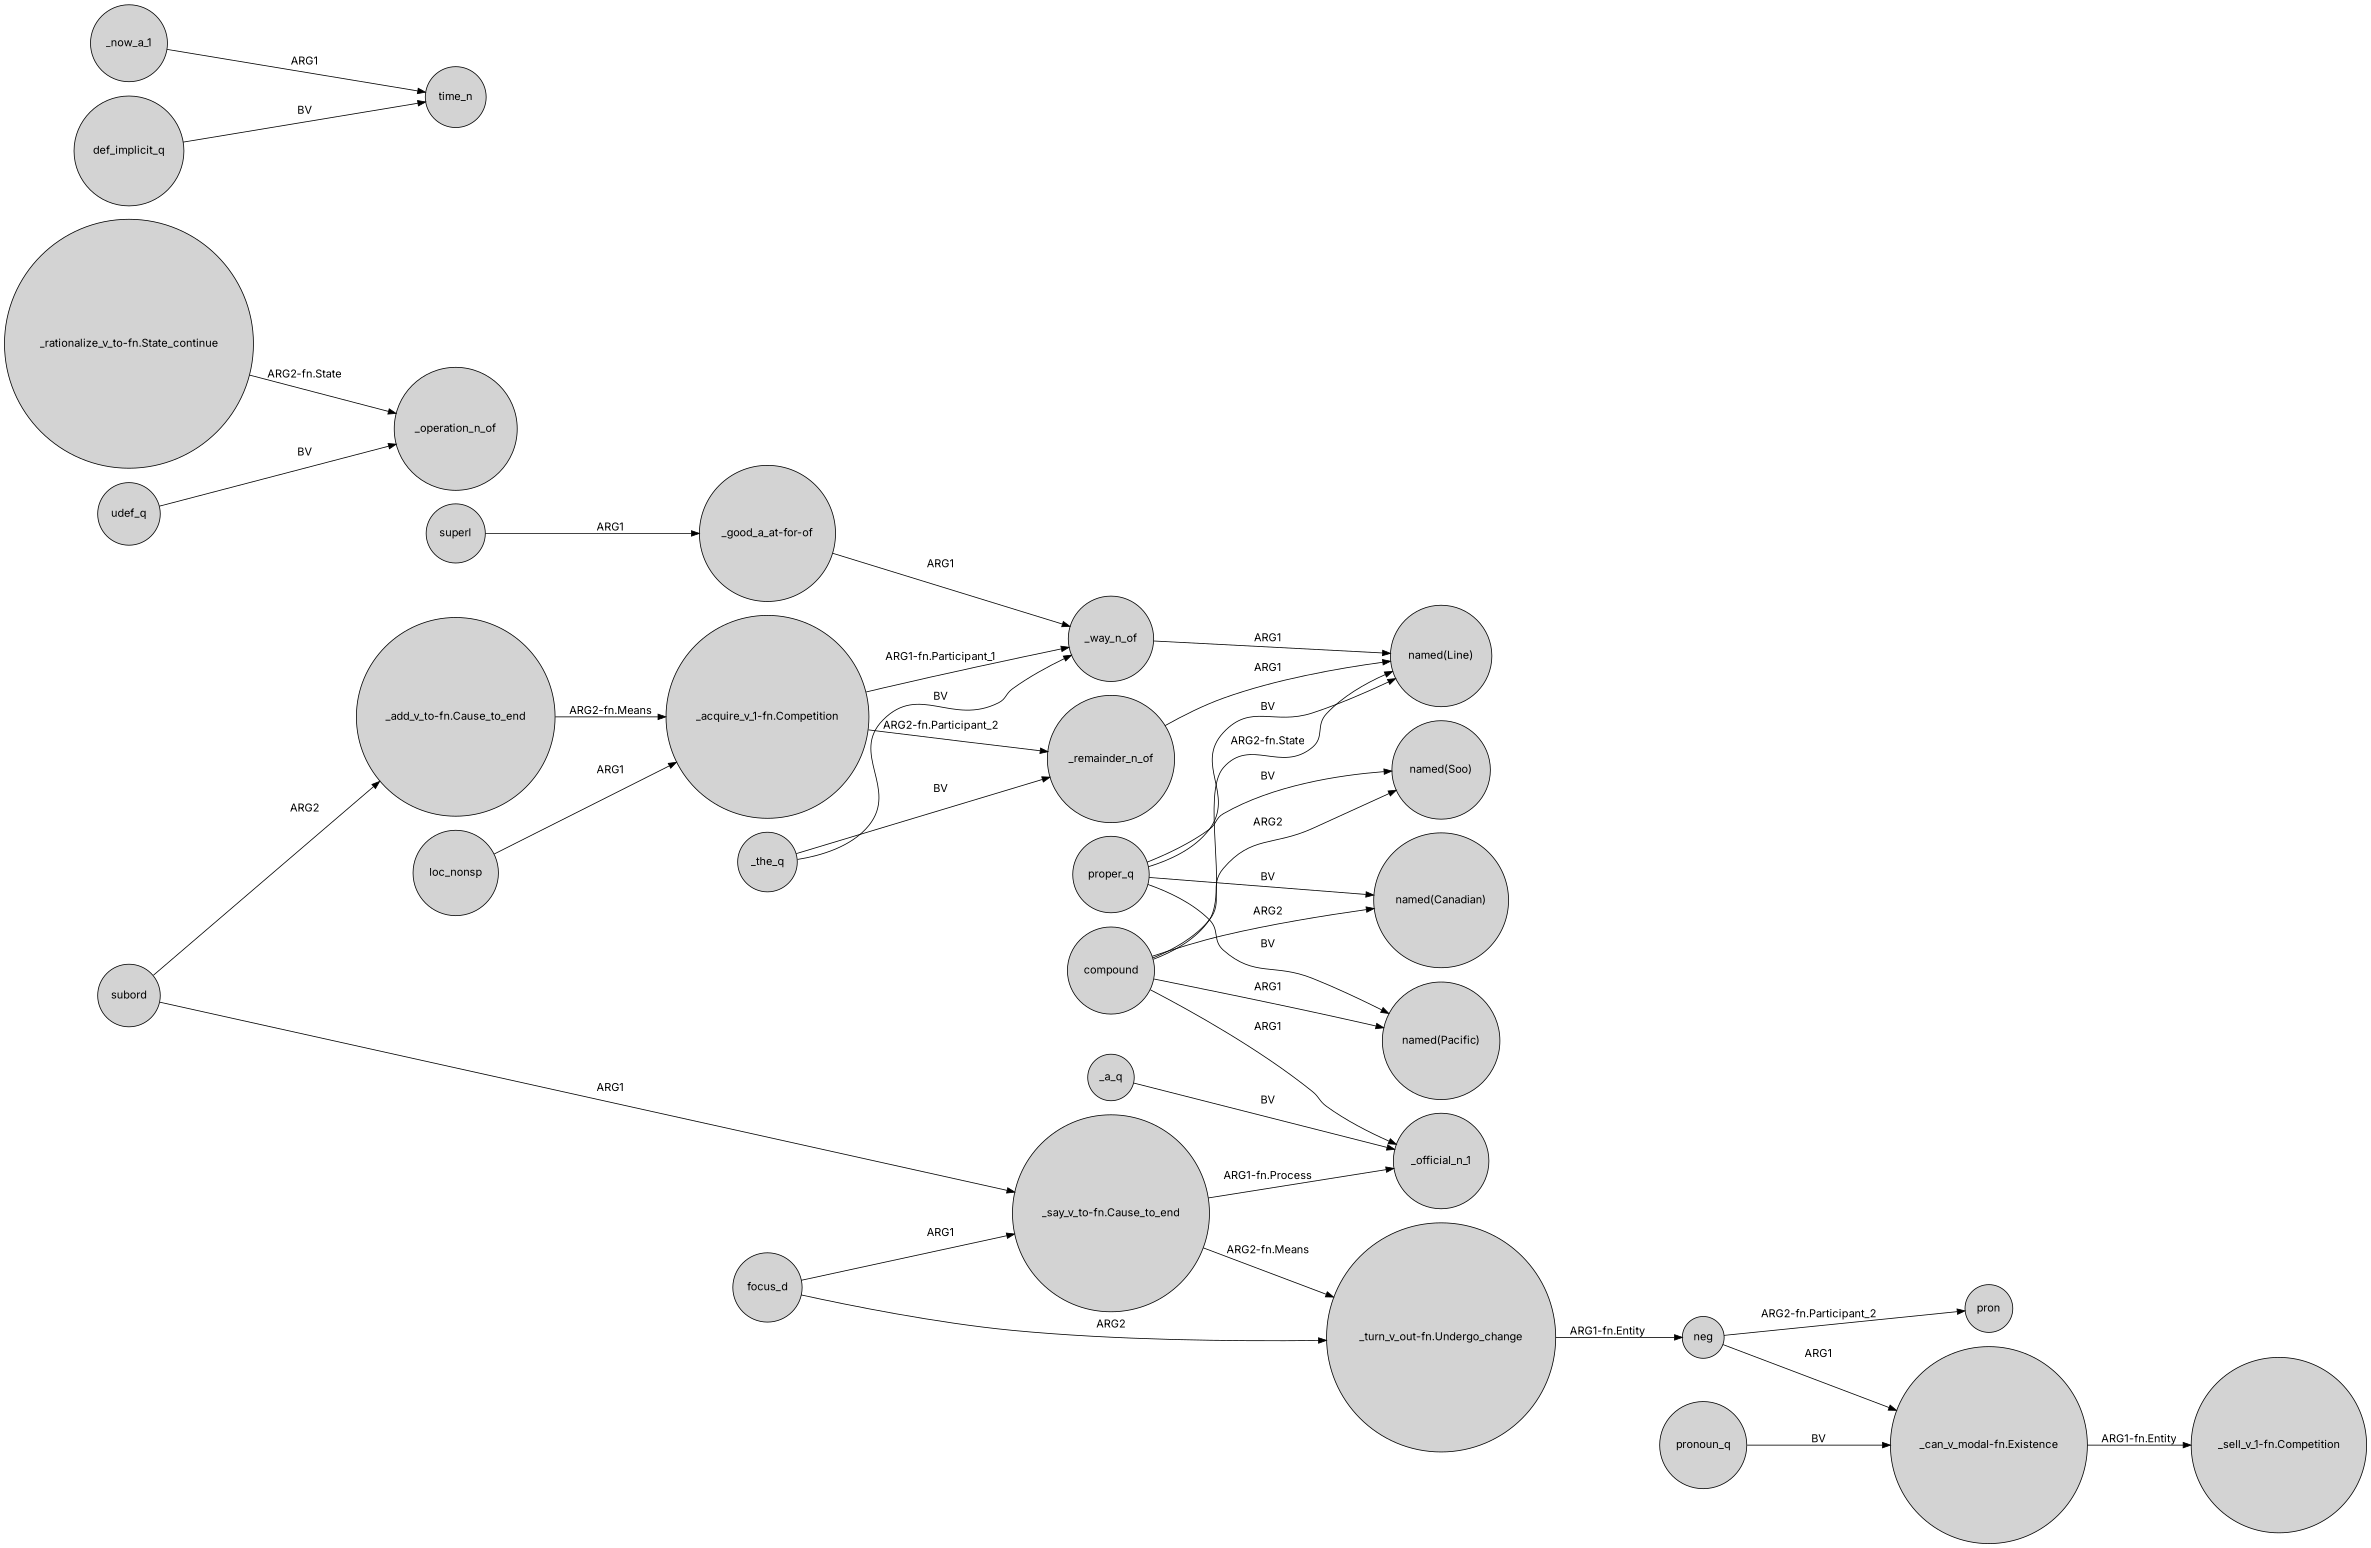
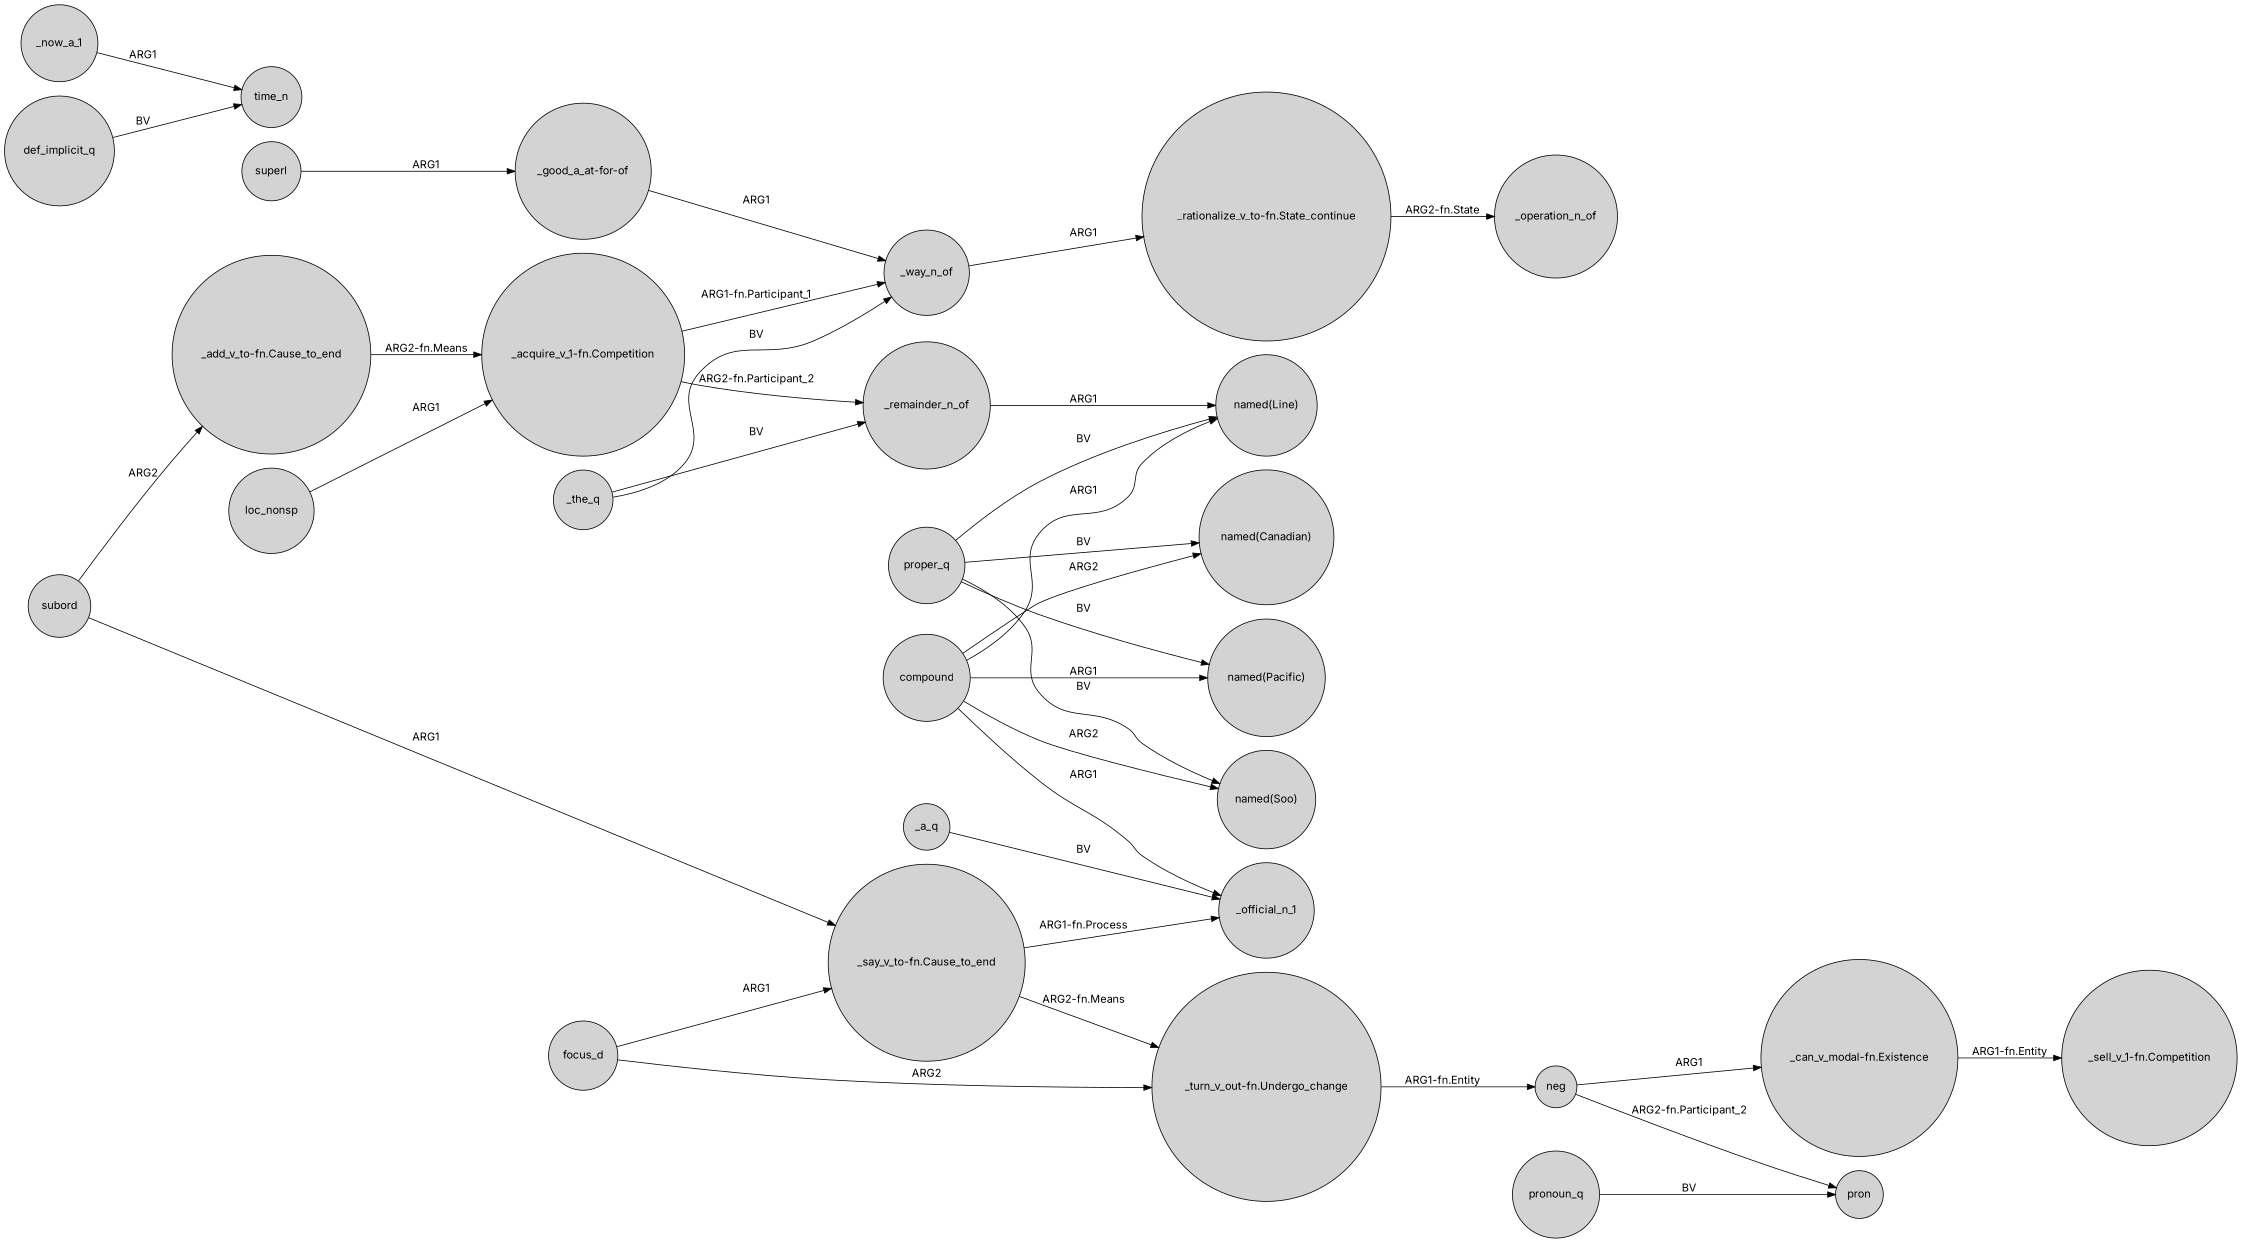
  digraph {
    fontname=Inter
    rankdir=LR
    node [fontname=Inter shape=circle style=filled]
    edge [fontname=Inter]
    superl
    "_good_a_at-for-of"
    _way_n_of
    "_rationalize_v_to-fn.State_continue"
    proper_q
    "named(Canadian)"
    "named(Line)"
    "named(Pacific)"
    "named(Soo)"
    compound
    _official_n_1
    "_say_v_to-fn.Cause_to_end"
    "_turn_v_out-fn.Undergo_change"
    neg
    focus_d
    "_acquire_v_1-fn.Competition"
    _remainder_n_of
    _operation_n_of
    _a_q
    _now_a_1
    time_n
    pronoun_q
    pron
    "_can_v_modal-fn.Existence"
    "_sell_v_1-fn.Competition"
    _the_q
-   udef_q
    "_add_v_to-fn.Cause_to_end"
    subord
    loc_nonsp
    def_implicit_q
    superl -> "_good_a_at-for-of" [label=ARG1]
    "_good_a_at-for-of" -> _way_n_of [label=ARG1]
-   _way_n_of -> "named(Line)" [label=ARG1]
+   _way_n_of -> "_rationalize_v_to-fn.State_continue" [label=ARG1]
    "_rationalize_v_to-fn.State_continue" -> _operation_n_of [label="ARG2-fn.State"]
    proper_q -> "named(Canadian)" [label=BV]
    proper_q -> "named(Line)" [label=BV]
    proper_q -> "named(Pacific)" [label=BV]
    proper_q -> "named(Soo)" [label=BV]
    compound -> "named(Canadian)" [label=ARG2]
-   compound -> "named(Line)" [label="ARG2-fn.State"]
+   compound -> "named(Line)" [label=ARG1]
    compound -> "named(Pacific)" [label=ARG1]
    compound -> "named(Soo)" [label=ARG2]
    compound -> _official_n_1 [label=ARG1]
    "_say_v_to-fn.Cause_to_end" -> _official_n_1 [label="ARG1-fn.Process"]
    "_say_v_to-fn.Cause_to_end" -> "_turn_v_out-fn.Undergo_change" [label="ARG2-fn.Means"]
    "_turn_v_out-fn.Undergo_change" -> neg [label="ARG1-fn.Entity"]
    neg -> pron [label="ARG2-fn.Participant_2"]
    neg -> "_can_v_modal-fn.Existence" [label=ARG1]
    focus_d -> "_say_v_to-fn.Cause_to_end" [label=ARG1]
    focus_d -> "_turn_v_out-fn.Undergo_change" [label=ARG2]
    "_acquire_v_1-fn.Competition" -> _way_n_of [label="ARG1-fn.Participant_1"]
    "_acquire_v_1-fn.Competition" -> _remainder_n_of [label="ARG2-fn.Participant_2"]
    _remainder_n_of -> "named(Line)" [label=ARG1]
    _a_q -> _official_n_1 [label=BV]
    _now_a_1 -> time_n [label=ARG1]
-   pronoun_q -> "_can_v_modal-fn.Existence" [label=BV]
+   pronoun_q -> pron [label=BV]
    "_can_v_modal-fn.Existence" -> "_sell_v_1-fn.Competition" [label="ARG1-fn.Entity"]
    _the_q -> _way_n_of [label=BV]
    _the_q -> _remainder_n_of [label=BV]
-   udef_q -> _operation_n_of [label=BV]
    "_add_v_to-fn.Cause_to_end" -> "_acquire_v_1-fn.Competition" [label="ARG2-fn.Means"]
    subord -> "_say_v_to-fn.Cause_to_end" [label=ARG1]
    subord -> "_add_v_to-fn.Cause_to_end" [label=ARG2]
    loc_nonsp -> "_acquire_v_1-fn.Competition" [label=ARG1]
    def_implicit_q -> time_n [label=BV]
  }
